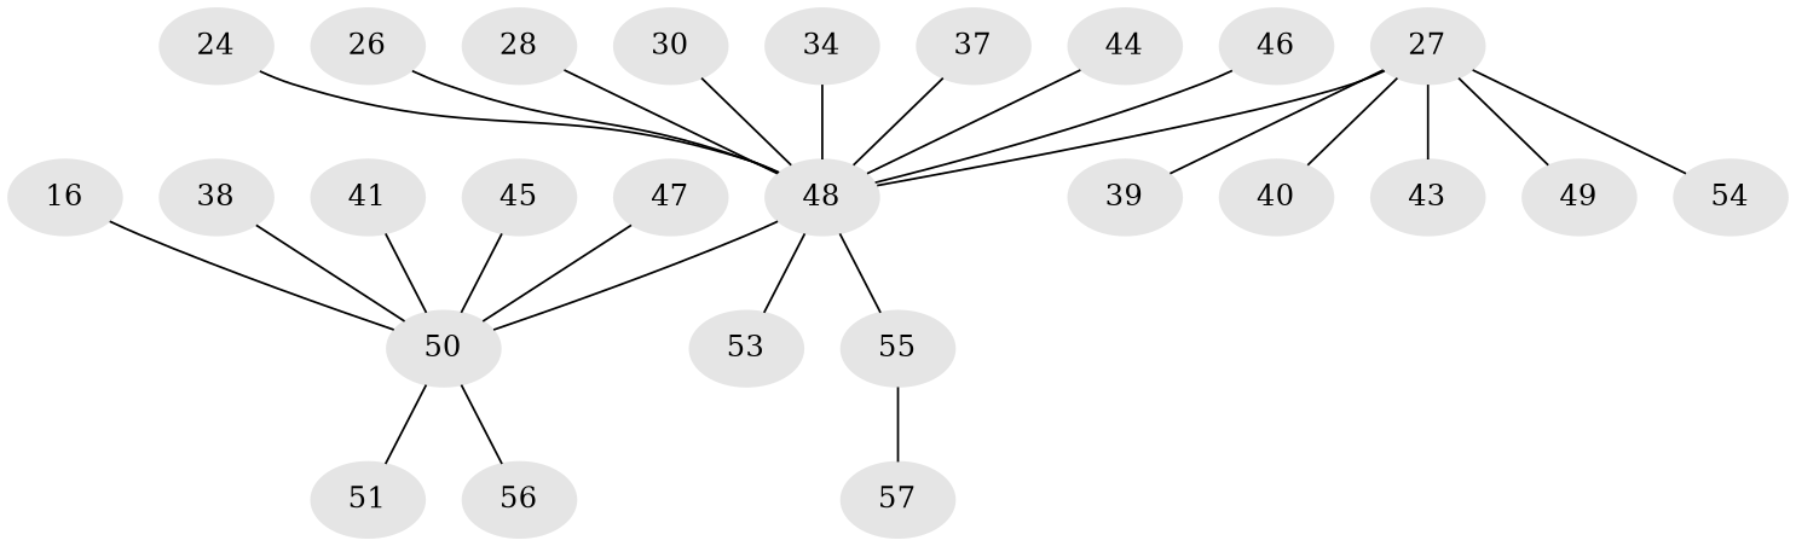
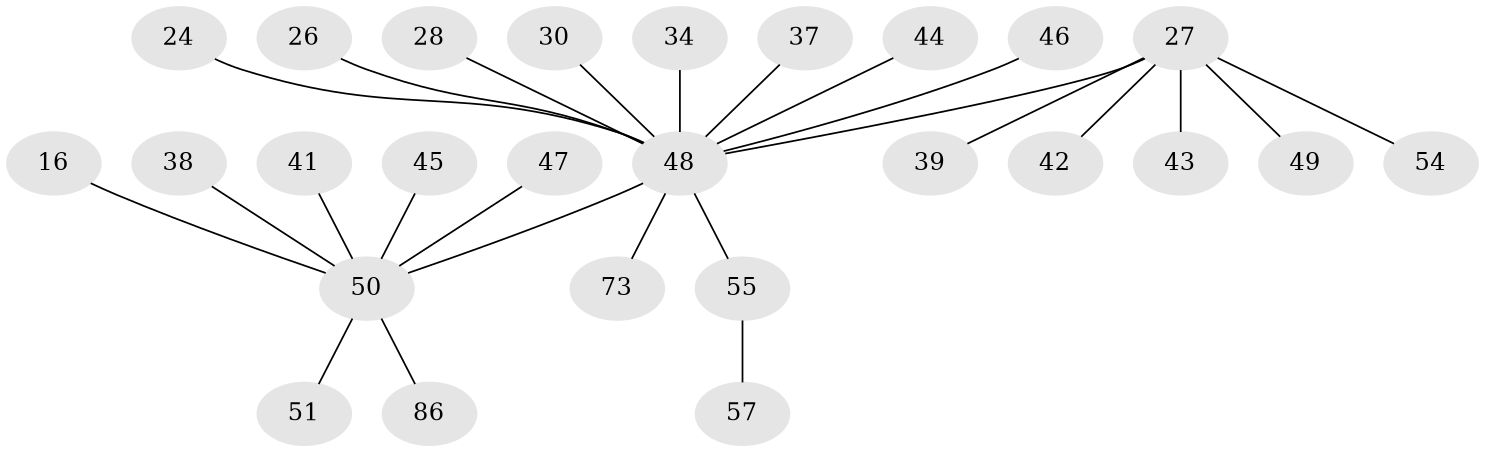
  graph {
    node [color=gray90 style=filled]
    48 [super="+17+14+21+35"]
    50 [super="+3+23+22+33"]
-   53
+   53 [label=73]
    55
    24
    26
    27 [super="+16+18+20"]
    39
-   40
+   40 [label=42]
    43
    49
    54
    28
    30
    34
    51
-   56
+   56 [label=86]
    n18 [label=16]
    37
    38
    41
    44
    45
    46
    47
    57
    48 -- 50
    48 -- 53
    48 -- 55
    50 -- 51
    50 -- 56
    55 -- 57
    24 -- 48
    26 -- 48
    27 -- 48
    27 -- 39
    27 -- 40
    27 -- 43
    27 -- 49
    27 -- 54
    28 -- 48
    30 -- 48
    34 -- 48
    n18 -- 50
    37 -- 48
    38 -- 50
    41 -- 50
    44 -- 48
    45 -- 50
    46 -- 48
    47 -- 50
  }
